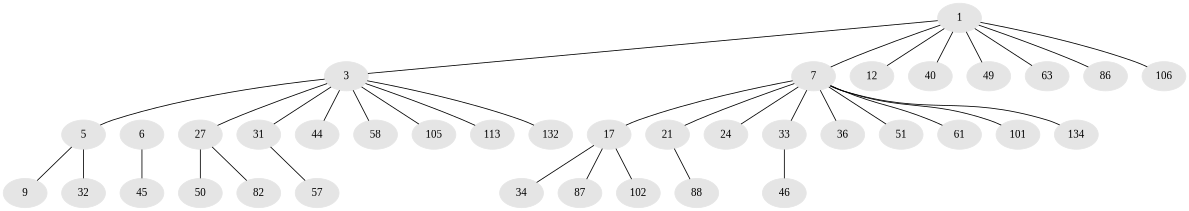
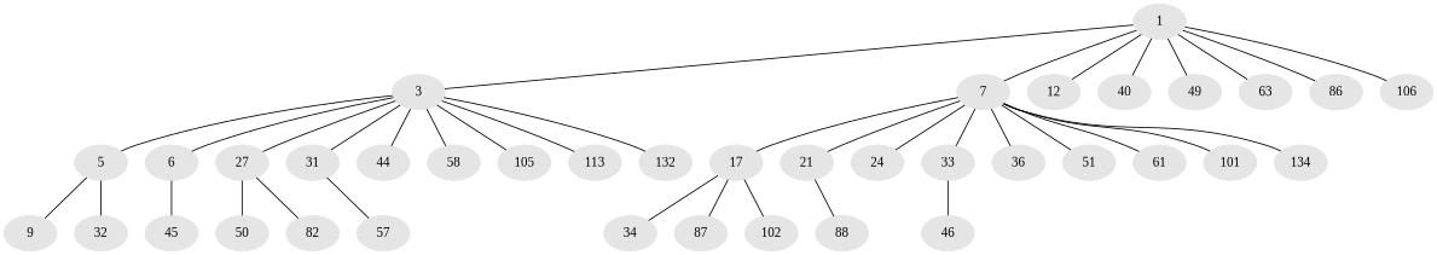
  graph {
    fontname="Liberation Serif"
    node [color=gray90 fontname="Liberation Serif" style=filled]
    edge [fontname="Liberation Serif"]
    1 [super="+2+8+26"]
    3 [super="+4+29+13"]
    7 [super="+10+30+79+15+11"]
    12 [super="+81+108"]
    40 [super="+72"]
    49
    63
    86
    106
    5 [super="+77+19+119"]
    6 [super="+94"]
    27 [super="+70+47"]
    31 [super="+52+59"]
    44 [super="+83"]
    58 [super="+128+75"]
    105
    113
    132
    17 [super="+25+43+118"]
    21 [super="+93+80"]
    24 [super="+107+53"]
    33 [super="+35"]
    36 [super="+55"]
    51 [super="+54"]
    61 [super="+76+103"]
    101
    134
    9 [super="+67+16"]
    32 [super="+42+69"]
    45
    50
    82 [super="+123"]
    57 [super="+109+129+73"]
    34 [super="+131+71"]
    87
    102
    88
    46 [super="+48+64"]
    1 -- 3
    1 -- 7
    1 -- 12
    1 -- 40
    1 -- 49
    1 -- 63
    1 -- 86
    1 -- 106
    3 -- 5
+   3 -- 6
    3 -- 27
    3 -- 31
    3 -- 44
    3 -- 58
    3 -- 105
    3 -- 113
    3 -- 132
    7 -- 17
    7 -- 21
    7 -- 24
    7 -- 33
    7 -- 36
    7 -- 51
    7 -- 61
    7 -- 101
    7 -- 134
    5 -- 9
    5 -- 32
    6 -- 45
    27 -- 50
    27 -- 82
    31 -- 57
    17 -- 34
    17 -- 87
    17 -- 102
    21 -- 88
    33 -- 46
  }
